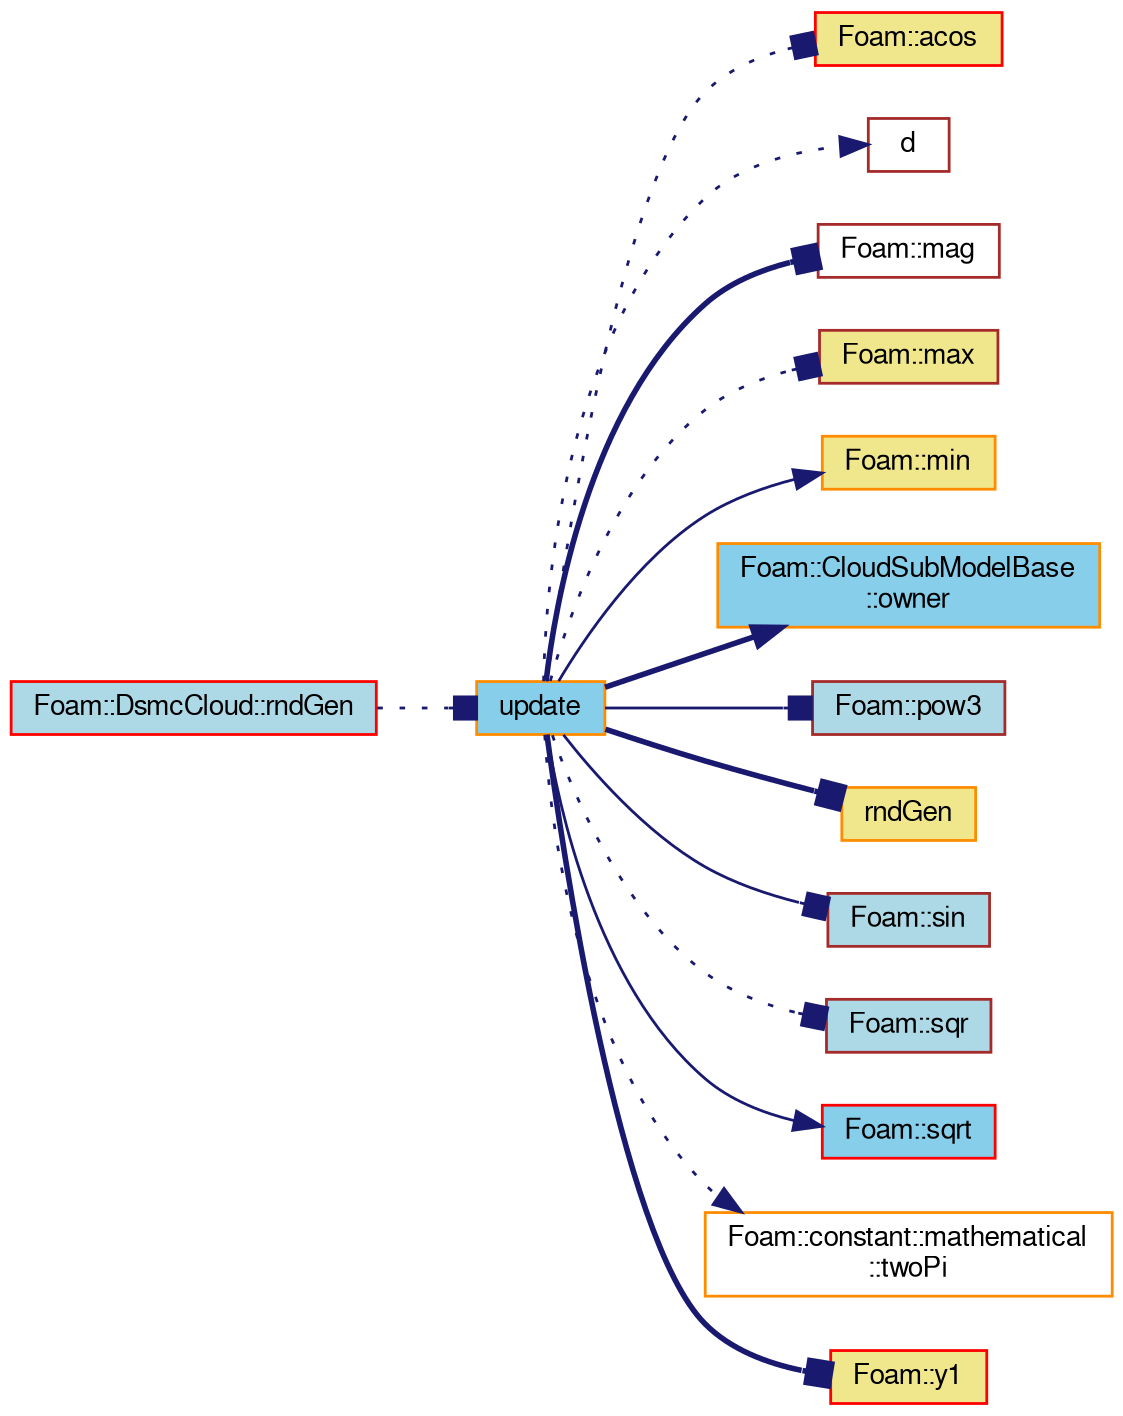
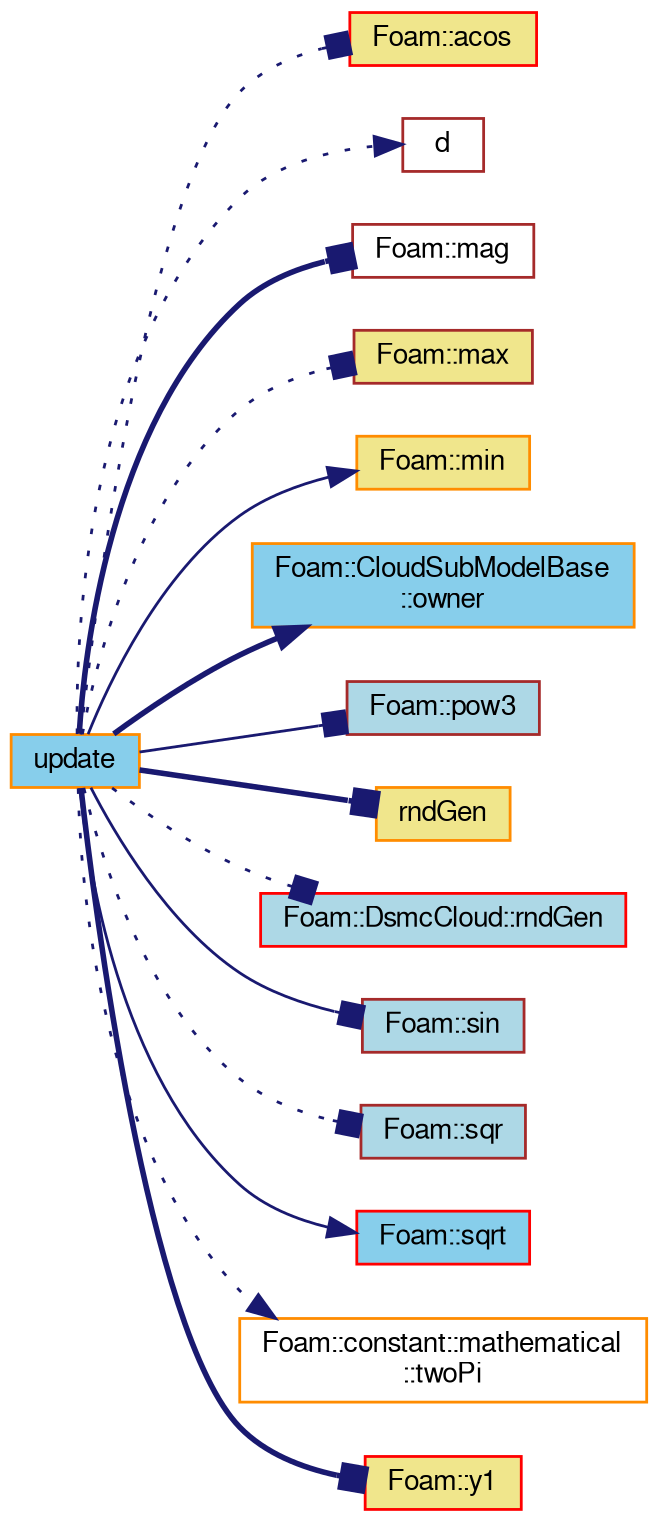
  digraph {
    rankdir=LR
    node [color=brown fillcolor=khaki fontname=FreeSans fontsize=10 shape=record style=filled]
    edge [arrowhead=box color=midnightblue fontname=FreeSans fontsize=10 labelfontname=FreeSans labelfontsize=10 style=dotted]
    n1 [color=darkorange fillcolor=skyblue fontcolor=black height=0.2 label=update width=0.4]
    n2 [color=red height=0.2 label="Foam::acos" width=0.4]
    n3 [fillcolor=white height=0.2 label=d width=0.4]
    n4 [fillcolor=white height=0.2 label="Foam::mag" width=0.4]
    n5 [height=0.2 label="Foam::max" width=0.4]
    n6 [color=darkorange height=0.2 label="Foam::min" width=0.4]
    n7 [color=darkorange fillcolor=skyblue height=0.2 label="Foam::CloudSubModelBase\l::owner" width=0.4]
    n8 [fillcolor=lightblue height=0.2 label="Foam::pow3" width=0.4]
    n9 [color=darkorange height=0.2 label=rndGen width=0.4]
    n10 [color=red fillcolor=lightblue height=0.2 label="Foam::DsmcCloud::rndGen" width=0.4]
    n11 [fillcolor=lightblue height=0.2 label="Foam::sin" width=0.4]
    n12 [fillcolor=lightblue height=0.2 label="Foam::sqr" width=0.4]
    n13 [color=red fillcolor=skyblue height=0.2 label="Foam::sqrt" width=0.4]
    n14 [color=darkorange fillcolor=white height=0.2 label="Foam::constant::mathematical\l::twoPi" width=0.4]
    n15 [color=red height=0.2 label="Foam::y1" width=0.4]
    n1 -> n2
    n1 -> n3 [arrowhead=normal]
    n1 -> n4 [style=bold]
    n1 -> n5
    n1 -> n6 [arrowhead=normal style=solid]
    n1 -> n7 [arrowhead=normal style=bold]
    n1 -> n8 [style=solid]
    n1 -> n9 [style=bold]
-   n10 -> n1
+   n1 -> n10
    n1 -> n11 [style=solid]
    n1 -> n12
    n1 -> n13 [arrowhead=normal style=solid]
    n1 -> n14 [arrowhead=normal]
    n1 -> n15 [style=bold]
  }
